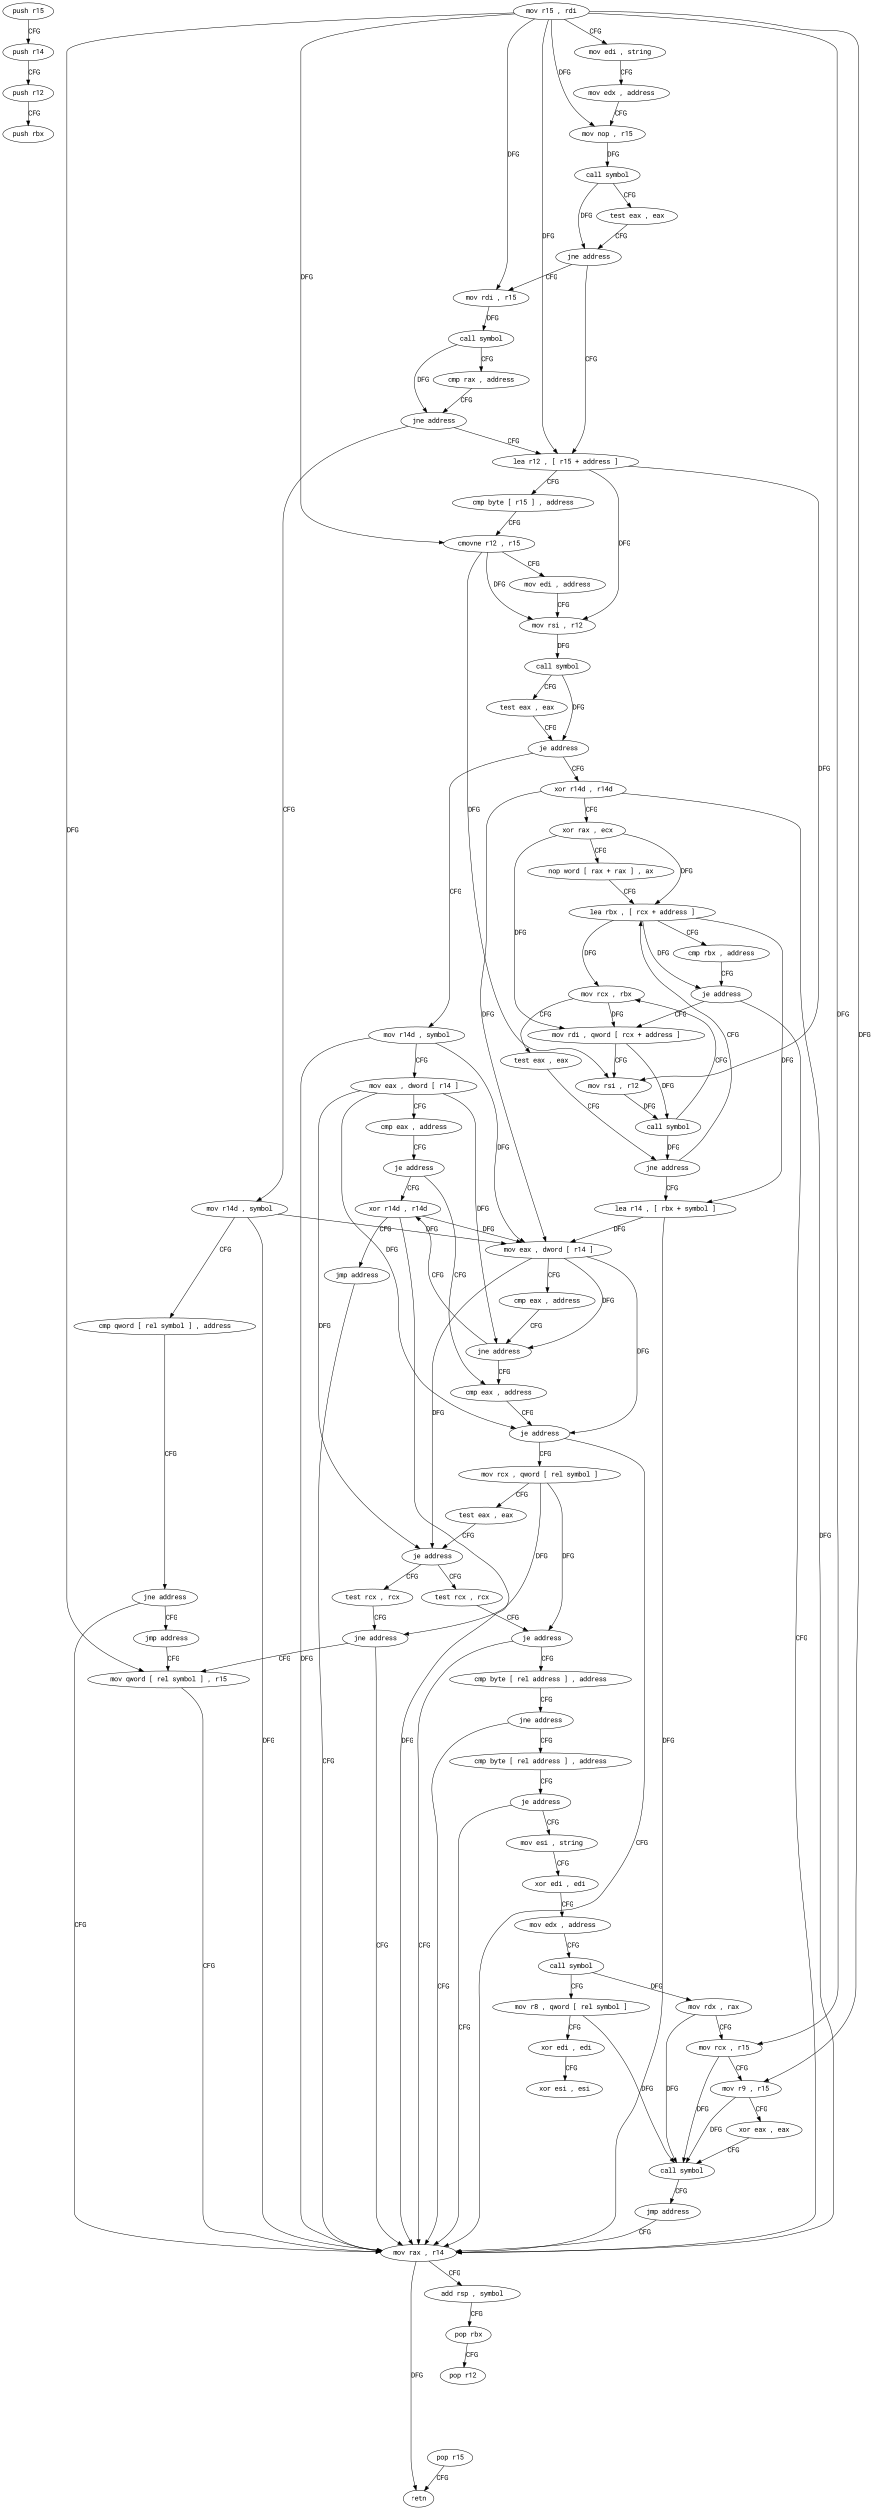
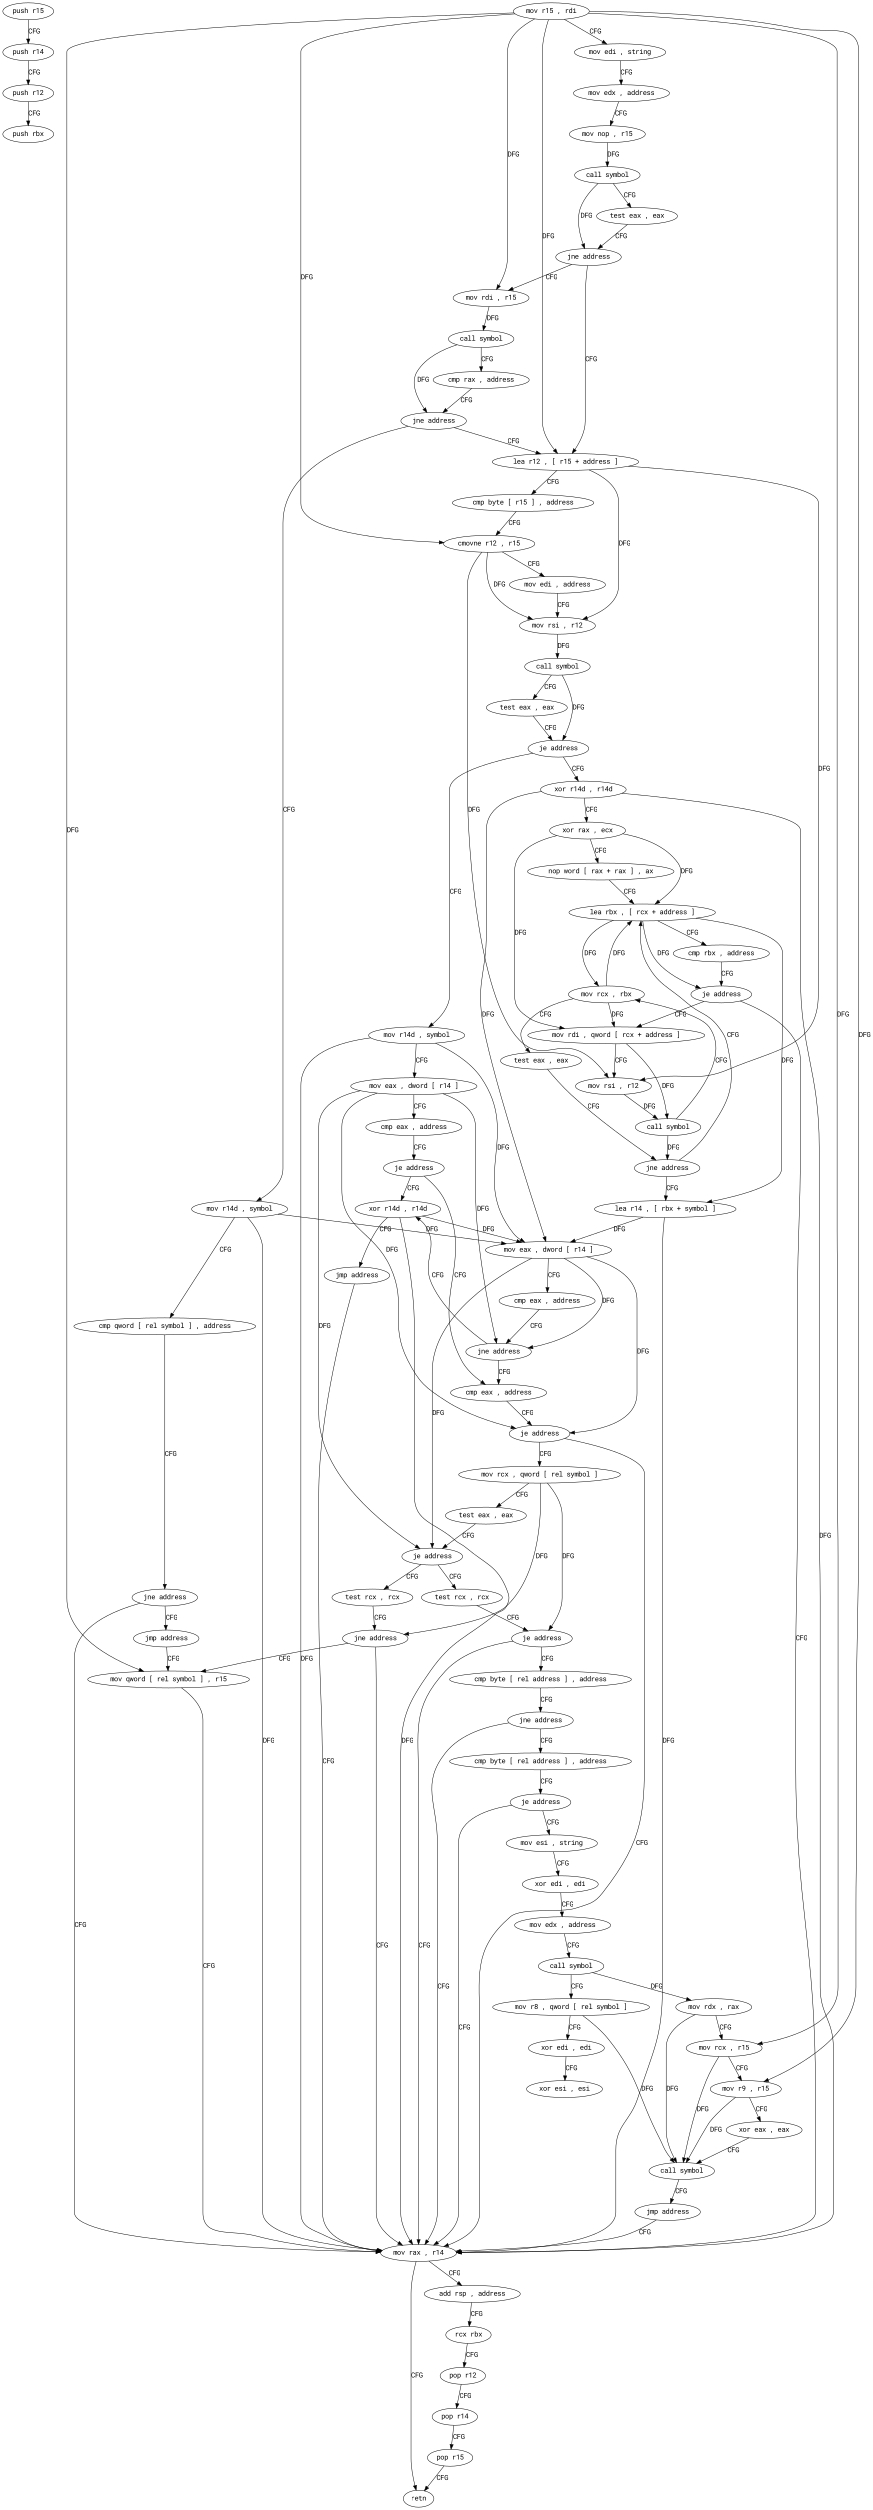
  digraph {
    fontname="Roboto Mono"
    node [fontname="Roboto Mono"]
    edge [fontname="Roboto Mono"]
    n1 [label="push r15"]
    n2 [label="push r14"]
    n3 [label="push r12"]
    n4 [label="push rbx"]
    n5 [label="mov r15 , rdi"]
    n6 [label="mov edi , string"]
    n7 [label="mov nop , r15"]
    n8 [label="lea r12 , [ r15 + address ]"]
    n9 [label="mov rdi , r15"]
    n10 [label="cmovne r12 , r15"]
    n11 [label="mov qword [ rel symbol ] , r15"]
    n12 [label="mov rcx , r15"]
    n13 [label="mov r9 , r15"]
    n14 [label="mov edx , address"]
    n15 [label="call symbol"]
    n16 [label="cmp byte [ r15 ] , address"]
    n17 [label="mov rsi , r12"]
    n18 [label="mov rsi , r12"]
    n19 [label="call symbol"]
    n20 [label="mov edi , address"]
    n21 [label="mov rax , r14"]
    n22 [label="call symbol"]
    n23 [label="xor eax , eax"]
    n24 [label="test eax , eax"]
    n25 [label="jne address"]
    n26 [label="call symbol"]
    n27 [label="call symbol"]
    n28 [label="cmp rax , address"]
    n29 [label="jne address"]
    n30 [label="test eax , eax"]
    n31 [label="je address"]
    n32 [label="mov r14d , symbol"]
    n33 [label="xor r14d , r14d"]
    n34 [label="mov eax , dword [ r14 ]"]
    n35 [label="mov eax , dword [ r14 ]"]
    n36 [label="xor rax , ecx"]
    n37 [label="cmp eax , address"]
    n38 [label="je address"]
    n39 [label="je address"]
    n40 [label="jne address"]
-   n41 [label="add rsp , symbol"]
+   n41 [label="add rsp , address"]
    n42 [label=retn]
    n43 [label="cmp eax , address"]
    n44 [label="nop word [ rax + rax ] , ax"]
    n45 [label="lea rbx , [ rcx + address ]"]
    n46 [label="mov rdi , qword [ rcx + address ]"]
    n47 [label="mov r14d , symbol"]
    n48 [label="cmp qword [ rel symbol ] , address"]
    n49 [label="jne address"]
    n50 [label="je address"]
    n51 [label="mov rcx , qword [ rel symbol ]"]
    n52 [label="test rcx , rcx"]
    n53 [label="test rcx , rcx"]
    n54 [label="xor r14d , r14d"]
    n55 [label="cmp eax , address"]
    n56 [label="jmp address"]
    n57 [label="mov rcx , rbx"]
    n58 [label="lea r14 , [ rbx + symbol ]"]
    n59 [label="cmp rbx , address"]
    n60 [label="je address"]
    n61 [label="test eax , eax"]
    n62 [label="jmp address"]
-   n63 [label="pop rbx"]
+   n63 [label="rcx rbx"]
    n64 [label="test eax , eax"]
    n65 [label="je address"]
    n66 [label="jne address"]
    n67 [label="cmp byte [ rel address ] , address"]
    n68 [label="pop r12"]
+   n69 [label="pop r14"]
    n70 [label="pop r15"]
    n71 [label="jne address"]
    n72 [label="jne address"]
    n73 [label="cmp byte [ rel address ] , address"]
    n74 [label="je address"]
    n75 [label="mov esi , string"]
    n76 [label="xor edi , edi"]
    n77 [label="mov edx , address"]
    n78 [label="call symbol"]
    n79 [label="mov r8 , qword [ rel symbol ]"]
    n80 [label="mov rdx , rax"]
    n81 [label="xor edi , edi"]
    n82 [label="xor esi , esi"]
    n83 [label="jmp address"]
    n1 -> n2 [label=CFG]
    n2 -> n3 [label=CFG]
    n3 -> n4 [label=CFG]
    n5 -> n6 [label=CFG]
-   n5 -> n7 [label=DFG]
    n5 -> n8 [label=DFG]
    n5 -> n9 [label=DFG]
    n5 -> n10 [label=DFG]
    n5 -> n11 [label=DFG]
    n5 -> n12 [label=DFG]
    n5 -> n13 [label=DFG]
    n6 -> n14 [label=CFG]
    n7 -> n15 [label=DFG]
    n8 -> n16 [label=CFG]
    n8 -> n17 [label=DFG]
    n8 -> n18 [label=DFG]
    n9 -> n19 [label=DFG]
    n10 -> n17 [label=DFG]
    n10 -> n18 [label=DFG]
    n10 -> n20 [label=CFG]
    n11 -> n21 [label=CFG]
    n12 -> n13 [label=CFG]
    n12 -> n22 [label=DFG]
    n13 -> n22 [label=DFG]
    n13 -> n23 [label=CFG]
    n14 -> n7 [label=CFG]
    n15 -> n24 [label=CFG]
    n15 -> n25 [label=DFG]
    n16 -> n10 [label=CFG]
    n17 -> n26 [label=DFG]
    n18 -> n27 [label=DFG]
    n19 -> n28 [label=CFG]
    n19 -> n29 [label=DFG]
    n20 -> n17 [label=CFG]
    n21 -> n41 [label=CFG]
-   n21 -> n42 [label=DFG]
+   n21 -> n42 [label=CFG]
    n22 -> n83 [label=CFG]
    n23 -> n22 [label=CFG]
    n24 -> n25 [label=CFG]
    n25 -> n8 [label=CFG]
    n25 -> n9 [label=CFG]
    n26 -> n30 [label=CFG]
    n26 -> n31 [label=DFG]
    n27 -> n57 [label=CFG]
    n27 -> n71 [label=DFG]
    n28 -> n29 [label=CFG]
    n29 -> n8 [label=CFG]
    n29 -> n47 [label=CFG]
    n30 -> n31 [label=CFG]
    n31 -> n32 [label=CFG]
    n31 -> n33 [label=CFG]
    n32 -> n21 [label=DFG]
    n32 -> n34 [label=CFG]
    n32 -> n35 [label=DFG]
    n33 -> n21 [label=DFG]
    n33 -> n35 [label=DFG]
    n33 -> n36 [label=CFG]
    n34 -> n37 [label=CFG]
    n34 -> n38 [label=DFG]
    n34 -> n39 [label=DFG]
    n34 -> n40 [label=DFG]
    n35 -> n38 [label=DFG]
    n35 -> n39 [label=DFG]
    n35 -> n40 [label=DFG]
    n35 -> n43 [label=CFG]
    n36 -> n44 [label=CFG]
    n36 -> n45 [label=DFG]
    n36 -> n46 [label=DFG]
    n37 -> n50 [label=CFG]
    n38 -> n21 [label=CFG]
    n38 -> n51 [label=CFG]
    n39 -> n52 [label=CFG]
    n39 -> n53 [label=CFG]
    n40 -> n54 [label=CFG]
    n40 -> n55 [label=CFG]
    n41 -> n63 [label=CFG]
    n43 -> n40 [label=CFG]
    n44 -> n45 [label=CFG]
    n45 -> n57 [label=DFG]
    n45 -> n58 [label=DFG]
    n45 -> n59 [label=CFG]
    n45 -> n60 [label=DFG]
    n46 -> n18 [label=CFG]
    n46 -> n27 [label=DFG]
    n47 -> n21 [label=DFG]
    n47 -> n35 [label=DFG]
    n47 -> n48 [label=CFG]
    n48 -> n49 [label=CFG]
    n49 -> n21 [label=CFG]
    n49 -> n62 [label=CFG]
    n50 -> n54 [label=CFG]
    n50 -> n55 [label=CFG]
    n51 -> n64 [label=CFG]
    n51 -> n65 [label=DFG]
    n51 -> n66 [label=DFG]
    n52 -> n65 [label=CFG]
    n53 -> n66 [label=CFG]
    n54 -> n21 [label=DFG]
    n54 -> n35 [label=DFG]
    n54 -> n56 [label=CFG]
    n55 -> n38 [label=CFG]
    n56 -> n21 [label=CFG]
+   n57 -> n45 [label=DFG]
    n57 -> n46 [label=DFG]
    n57 -> n61 [label=CFG]
    n58 -> n21 [label=DFG]
    n58 -> n35 [label=DFG]
    n59 -> n60 [label=CFG]
    n60 -> n21 [label=CFG]
    n60 -> n46 [label=CFG]
    n61 -> n71 [label=CFG]
    n62 -> n11 [label=CFG]
    n63 -> n68 [label=CFG]
    n64 -> n39 [label=CFG]
    n65 -> n21 [label=CFG]
    n65 -> n67 [label=CFG]
    n66 -> n11 [label=CFG]
    n66 -> n21 [label=CFG]
    n67 -> n72 [label=CFG]
+   n68 -> n69 [label=CFG]
+   n69 -> n70 [label=CFG]
    n70 -> n42 [label=CFG]
    n71 -> n45 [label=CFG]
    n71 -> n58 [label=CFG]
    n72 -> n21 [label=CFG]
    n72 -> n73 [label=CFG]
    n73 -> n74 [label=CFG]
    n74 -> n21 [label=CFG]
    n74 -> n75 [label=CFG]
    n75 -> n76 [label=CFG]
    n76 -> n77 [label=CFG]
    n77 -> n78 [label=CFG]
    n78 -> n79 [label=CFG]
    n78 -> n80 [label=DFG]
    n79 -> n22 [label=DFG]
    n79 -> n81 [label=CFG]
    n80 -> n12 [label=CFG]
    n80 -> n22 [label=DFG]
    n81 -> n82 [label=CFG]
    n83 -> n21 [label=CFG]
  }
